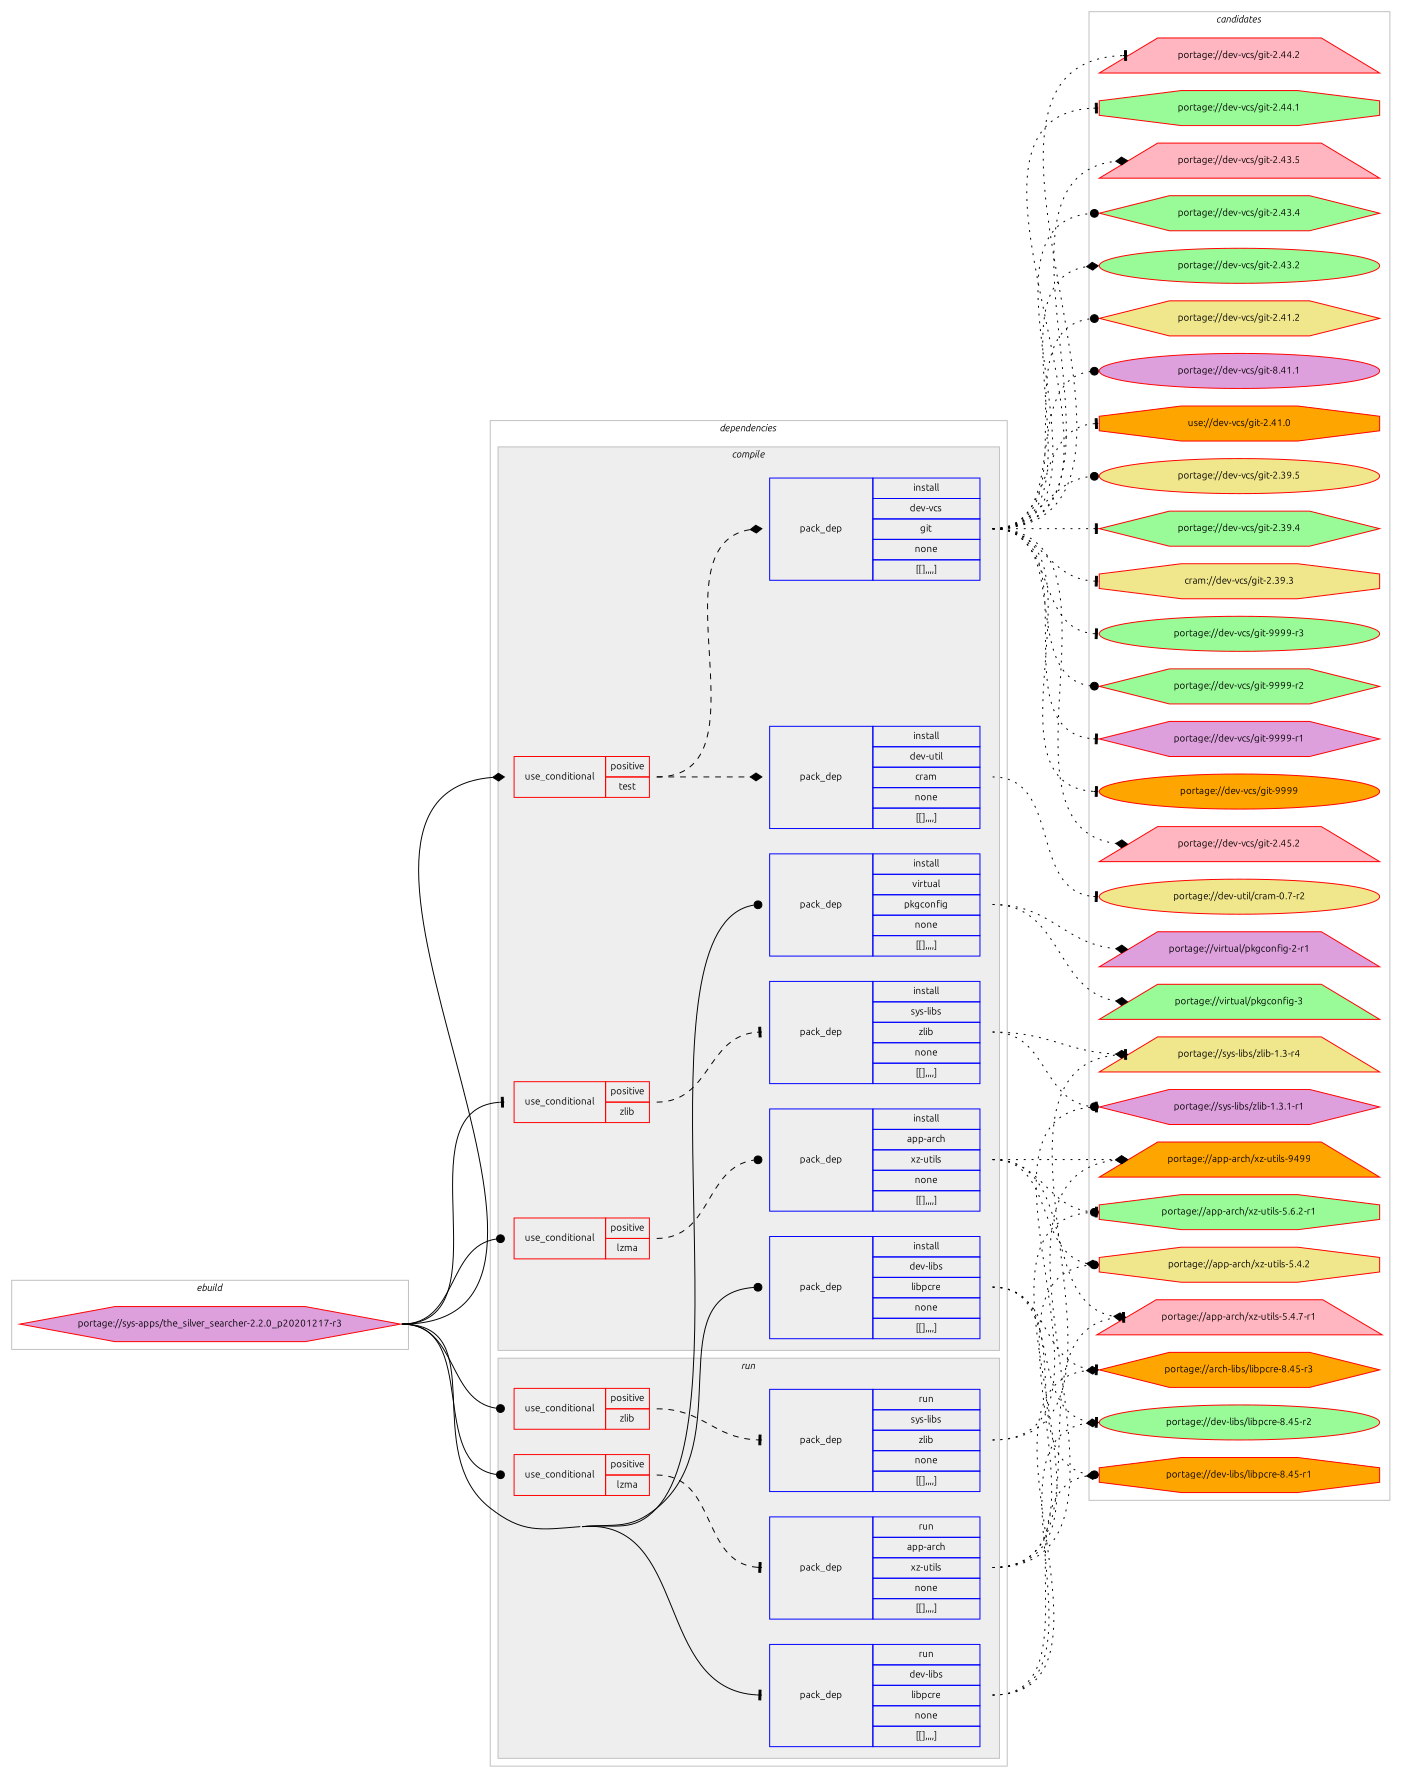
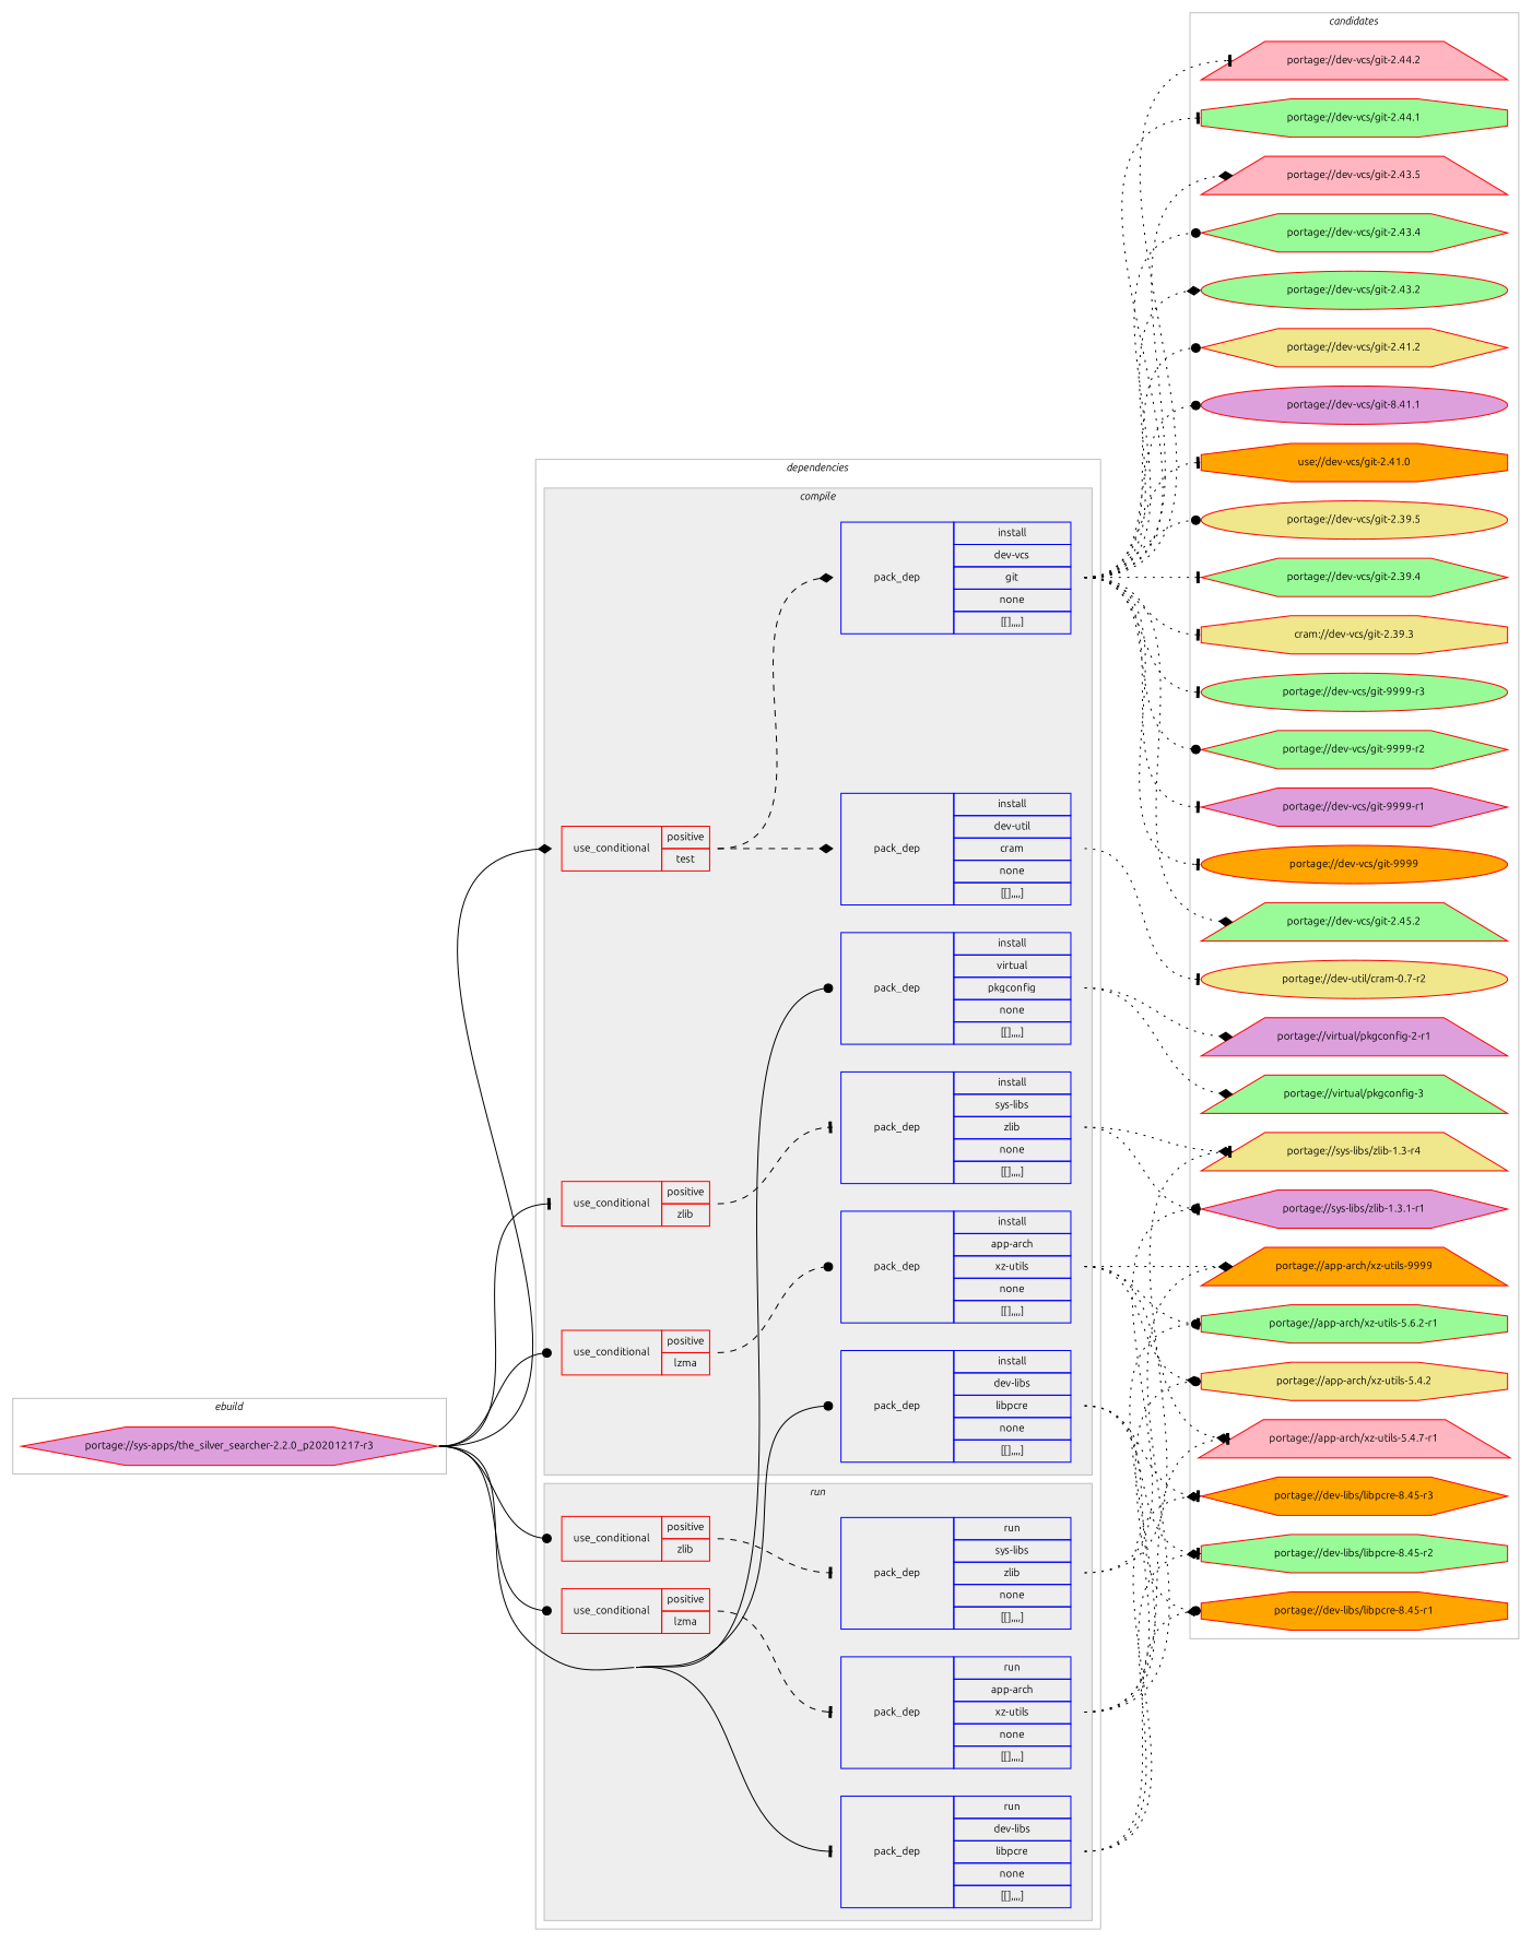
  digraph {
    compound=true
    concentrate=true
    fontname=Ubuntu
    fontsize=10
    newrank=true
    rankdir=LR
    ranksep=1.5
    node [color=red fontname=Ubuntu fontsize=10 shape=none style=filled]
    edge [arrowhead=tee fontname=Ubuntu headport=w style=dotted tailport=e weight=100]
    n1 [fillcolor=plum label="portage://sys-apps/the_silver_searcher-2.2.0_p20201217-r3" shape=hexagon width=4]
    n2 [color=blue label=<<TABLE BORDER="0" CELLBORDER="1" CELLSPACING="0" CELLPADDING="4" WIDTH="220"><TR><TD ROWSPAN="6" CELLPADDING="30">pack_dep</TD></TR><TR><TD WIDTH="110">install</TD></TR><TR><TD>app-arch</TD></TR><TR><TD>xz-utils</TD></TR><TR><TD>none</TD></TR><TR><TD>[[],,,,]</TD></TR></TABLE>> style=""]
    n3 [label=<<TABLE BORDER="0" CELLBORDER="1" CELLSPACING="0" CELLPADDING="4"><TR><TD ROWSPAN="3" CELLPADDING="10">use_conditional</TD></TR><TR><TD>positive</TD></TR><TR><TD>lzma</TD></TR></TABLE>> style=""]
    n4 [color=blue label=<<TABLE BORDER="0" CELLBORDER="1" CELLSPACING="0" CELLPADDING="4" WIDTH="220"><TR><TD ROWSPAN="6" CELLPADDING="30">pack_dep</TD></TR><TR><TD WIDTH="110">install</TD></TR><TR><TD>dev-util</TD></TR><TR><TD>cram</TD></TR><TR><TD>none</TD></TR><TR><TD>[[],,,,]</TD></TR></TABLE>> style=""]
    n5 [color=blue label=<<TABLE BORDER="0" CELLBORDER="1" CELLSPACING="0" CELLPADDING="4" WIDTH="220"><TR><TD ROWSPAN="6" CELLPADDING="30">pack_dep</TD></TR><TR><TD WIDTH="110">install</TD></TR><TR><TD>dev-vcs</TD></TR><TR><TD>git</TD></TR><TR><TD>none</TD></TR><TR><TD>[[],,,,]</TD></TR></TABLE>> style=""]
    n6 [label=<<TABLE BORDER="0" CELLBORDER="1" CELLSPACING="0" CELLPADDING="4"><TR><TD ROWSPAN="3" CELLPADDING="10">use_conditional</TD></TR><TR><TD>positive</TD></TR><TR><TD>test</TD></TR></TABLE>> style=""]
    n7 [color=blue label=<<TABLE BORDER="0" CELLBORDER="1" CELLSPACING="0" CELLPADDING="4" WIDTH="220"><TR><TD ROWSPAN="6" CELLPADDING="30">pack_dep</TD></TR><TR><TD WIDTH="110">install</TD></TR><TR><TD>sys-libs</TD></TR><TR><TD>zlib</TD></TR><TR><TD>none</TD></TR><TR><TD>[[],,,,]</TD></TR></TABLE>> style=""]
    n8 [label=<<TABLE BORDER="0" CELLBORDER="1" CELLSPACING="0" CELLPADDING="4"><TR><TD ROWSPAN="3" CELLPADDING="10">use_conditional</TD></TR><TR><TD>positive</TD></TR><TR><TD>zlib</TD></TR></TABLE>> style=""]
    n9 [color=blue label=<<TABLE BORDER="0" CELLBORDER="1" CELLSPACING="0" CELLPADDING="4" WIDTH="220"><TR><TD ROWSPAN="6" CELLPADDING="30">pack_dep</TD></TR><TR><TD WIDTH="110">install</TD></TR><TR><TD>dev-libs</TD></TR><TR><TD>libpcre</TD></TR><TR><TD>none</TD></TR><TR><TD>[[],,,,]</TD></TR></TABLE>> style=""]
    n10 [color=blue label=<<TABLE BORDER="0" CELLBORDER="1" CELLSPACING="0" CELLPADDING="4" WIDTH="220"><TR><TD ROWSPAN="6" CELLPADDING="30">pack_dep</TD></TR><TR><TD WIDTH="110">install</TD></TR><TR><TD>virtual</TD></TR><TR><TD>pkgconfig</TD></TR><TR><TD>none</TD></TR><TR><TD>[[],,,,]</TD></TR></TABLE>> style=""]
    n11 [color=blue label=<<TABLE BORDER="0" CELLBORDER="1" CELLSPACING="0" CELLPADDING="4" WIDTH="220"><TR><TD ROWSPAN="6" CELLPADDING="30">pack_dep</TD></TR><TR><TD WIDTH="110">run</TD></TR><TR><TD>app-arch</TD></TR><TR><TD>xz-utils</TD></TR><TR><TD>none</TD></TR><TR><TD>[[],,,,]</TD></TR></TABLE>> style=""]
    n12 [label=<<TABLE BORDER="0" CELLBORDER="1" CELLSPACING="0" CELLPADDING="4"><TR><TD ROWSPAN="3" CELLPADDING="10">use_conditional</TD></TR><TR><TD>positive</TD></TR><TR><TD>lzma</TD></TR></TABLE>> style=""]
    n13 [color=blue label=<<TABLE BORDER="0" CELLBORDER="1" CELLSPACING="0" CELLPADDING="4" WIDTH="220"><TR><TD ROWSPAN="6" CELLPADDING="30">pack_dep</TD></TR><TR><TD WIDTH="110">run</TD></TR><TR><TD>sys-libs</TD></TR><TR><TD>zlib</TD></TR><TR><TD>none</TD></TR><TR><TD>[[],,,,]</TD></TR></TABLE>> style=""]
    n14 [label=<<TABLE BORDER="0" CELLBORDER="1" CELLSPACING="0" CELLPADDING="4"><TR><TD ROWSPAN="3" CELLPADDING="10">use_conditional</TD></TR><TR><TD>positive</TD></TR><TR><TD>zlib</TD></TR></TABLE>> style=""]
    n15 [color=blue label=<<TABLE BORDER="0" CELLBORDER="1" CELLSPACING="0" CELLPADDING="4" WIDTH="220"><TR><TD ROWSPAN="6" CELLPADDING="30">pack_dep</TD></TR><TR><TD WIDTH="110">run</TD></TR><TR><TD>dev-libs</TD></TR><TR><TD>libpcre</TD></TR><TR><TD>none</TD></TR><TR><TD>[[],,,,]</TD></TR></TABLE>> style=""]
    n16 [fillcolor=palegreen label="portage://virtual/pkgconfig-3" shape=trapezium width=4]
    n17 [fillcolor=plum label="portage://virtual/pkgconfig-2-r1" shape=trapezium width=4]
-   n18 [fillcolor=orange label="portage://app-arch/xz-utils-9499" shape=trapezium width=4]
+   n18 [fillcolor=orange label="portage://app-arch/xz-utils-9999" shape=trapezium width=4]
    n19 [fillcolor=palegreen label="portage://app-arch/xz-utils-5.6.2-r1" shape=octagon width=4]
    n20 [fillcolor=lightpink label="portage://app-arch/xz-utils-5.4.7-r1" shape=trapezium width=4]
    n21 [fillcolor=khaki label="portage://app-arch/xz-utils-5.4.2" shape=octagon width=4]
    n22 [fillcolor=khaki label="portage://dev-util/cram-0.7-r2" shape=ellipse width=4]
    n23 [fillcolor=palegreen label="portage://dev-vcs/git-9999-r3" shape=ellipse width=4]
    n24 [fillcolor=palegreen label="portage://dev-vcs/git-9999-r2" shape=hexagon width=4]
    n25 [fillcolor=plum label="portage://dev-vcs/git-9999-r1" shape=hexagon width=4]
    n26 [fillcolor=orange label="portage://dev-vcs/git-9999" shape=ellipse width=4]
-   n27 [fillcolor=lightpink label="portage://dev-vcs/git-2.45.2" shape=trapezium width=4]
+   n27 [fillcolor=palegreen label="portage://dev-vcs/git-2.45.2" shape=trapezium width=4]
    n28 [fillcolor=lightpink label="portage://dev-vcs/git-2.44.2" shape=trapezium width=4]
    n29 [fillcolor=palegreen label="portage://dev-vcs/git-2.44.1" shape=octagon width=4]
    n30 [fillcolor=lightpink label="portage://dev-vcs/git-2.43.5" shape=trapezium width=4]
    n31 [fillcolor=palegreen label="portage://dev-vcs/git-2.43.4" shape=hexagon width=4]
    n32 [fillcolor=palegreen label="portage://dev-vcs/git-2.43.2" shape=ellipse width=4]
    n33 [fillcolor=khaki label="portage://dev-vcs/git-2.41.2" shape=hexagon width=4]
    n34 [fillcolor=plum label="portage://dev-vcs/git-8.41.1" shape=ellipse width=4]
    n35 [fillcolor=orange label="use://dev-vcs/git-2.41.0" shape=octagon width=4]
    n36 [fillcolor=khaki label="portage://dev-vcs/git-2.39.5" shape=ellipse width=4]
    n37 [fillcolor=palegreen label="portage://dev-vcs/git-2.39.4" shape=hexagon width=4]
    n38 [fillcolor=khaki label="cram://dev-vcs/git-2.39.3" shape=octagon width=4]
    n39 [fillcolor=plum label="portage://sys-libs/zlib-1.3.1-r1" shape=hexagon width=4]
    n40 [fillcolor=khaki label="portage://sys-libs/zlib-1.3-r4" shape=trapezium width=4]
-   n41 [fillcolor=orange label="portage://arch-libs/libpcre-8.45-r3" shape=hexagon width=4]
-   n42 [fillcolor=palegreen label="portage://dev-libs/libpcre-8.45-r2" shape=ellipse width=4]
+   n41 [fillcolor=orange label="portage://dev-libs/libpcre-8.45-r3" shape=hexagon width=4]
+   n42 [fillcolor=palegreen label="portage://dev-libs/libpcre-8.45-r2" shape=octagon width=4]
    n43 [fillcolor=orange label="portage://dev-libs/libpcre-8.45-r1" shape=octagon width=4]
    subgraph cluster_1 {
      color=gray
      label=<<i>dependencies</i>>
      subgraph cluster_2 {
        color=gray
        fillcolor="#eeeeee"
        label=<<i>compile</i>>
        style=filled
        subgraph sub_3 {
          color=gray
          fillcolor="#eeeeee"
          label=<<i>compile</i>>
          style=filled
          n3
          subgraph sub_4 {
            color=gray
            fillcolor="#eeeeee"
            label=<<i>compile</i>>
            style=filled
            n2
          }
        }
        subgraph sub_5 {
          color=gray
          fillcolor="#eeeeee"
          label=<<i>compile</i>>
          style=filled
          n6
          subgraph sub_6 {
            color=gray
            fillcolor="#eeeeee"
            label=<<i>compile</i>>
            style=filled
            n4
          }
          subgraph sub_7 {
            color=gray
            fillcolor="#eeeeee"
            label=<<i>compile</i>>
            style=filled
            n5
          }
        }
        subgraph sub_8 {
          color=gray
          fillcolor="#eeeeee"
          label=<<i>compile</i>>
          style=filled
          n8
          subgraph sub_9 {
            color=gray
            fillcolor="#eeeeee"
            label=<<i>compile</i>>
            style=filled
            n7
          }
        }
        subgraph sub_10 {
          color=gray
          fillcolor="#eeeeee"
          label=<<i>compile</i>>
          style=filled
          n9
        }
        subgraph sub_11 {
          color=gray
          fillcolor="#eeeeee"
          label=<<i>compile</i>>
          style=filled
          n10
        }
      }
      subgraph cluster_12 {
        color=gray
        fillcolor="#eeeeee"
        label=<<i>compile and run</i>>
        style=filled
      }
      subgraph cluster_13 {
        color=gray
        fillcolor="#eeeeee"
        label=<<i>run</i>>
        style=filled
        subgraph sub_14 {
          color=gray
          fillcolor="#eeeeee"
          label=<<i>run</i>>
          style=filled
          n12
          subgraph sub_15 {
            color=gray
            fillcolor="#eeeeee"
            label=<<i>run</i>>
            style=filled
            n11
          }
        }
        subgraph sub_16 {
          color=gray
          fillcolor="#eeeeee"
          label=<<i>run</i>>
          style=filled
          n14
          subgraph sub_17 {
            color=gray
            fillcolor="#eeeeee"
            label=<<i>run</i>>
            style=filled
            n13
          }
        }
        subgraph sub_18 {
          color=gray
          fillcolor="#eeeeee"
          label=<<i>run</i>>
          style=filled
          n15
        }
      }
    }
    subgraph cluster_19 {
      color=gray
      label=<<i>ebuild</i>>
      n1
    }
    subgraph cluster_20 {
      color=gray
      label=<<i>candidates</i>>
      rank=same
      subgraph sub_21 {
        color=black
        label=<<i>candidates</i>>
        nodesep=1
        rank=same
        n16
        n17
      }
      subgraph sub_22 {
        color=black
        label=<<i>candidates</i>>
        nodesep=1
        rank=same
        n18
        n19
        n20
        n21
      }
      subgraph sub_23 {
        color=black
        label=<<i>candidates</i>>
        nodesep=1
        rank=same
        n22
      }
      subgraph sub_24 {
        color=black
        label=<<i>candidates</i>>
        nodesep=1
        rank=same
        n23
        n24
        n25
        n26
        n27
        n28
        n29
        n30
        n31
        n32
        n33
        n34
        n35
        n36
        n37
        n38
      }
      subgraph sub_25 {
        color=black
        label=<<i>candidates</i>>
        nodesep=1
        rank=same
        n39
        n40
      }
      subgraph sub_26 {
        color=black
        label=<<i>candidates</i>>
        nodesep=1
        rank=same
        n41
        n42
        n43
      }
      subgraph sub_27 {
        color=black
        label=<<i>candidates</i>>
        nodesep=1
        rank=same
        n18
        n19
        n20
        n21
      }
      subgraph sub_28 {
        color=black
        label=<<i>candidates</i>>
        nodesep=1
        rank=same
        n39
        n40
      }
      subgraph sub_29 {
        color=black
        label=<<i>candidates</i>>
        nodesep=1
        rank=same
        n41
        n42
        n43
      }
    }
    n1 -> n3 [arrowhead=dot style=solid weight=20]
    n1 -> n6 [arrowhead=diamond style=solid weight=20]
    n1 -> n8 [style=solid weight=20]
    n1 -> n9 [arrowhead=dot style=solid weight=20]
    n1 -> n10 [arrowhead=dot style=solid weight=20]
    n1 -> n12 [arrowhead=dot style=solid weight=20]
    n1 -> n14 [arrowhead=dot style=solid weight=20]
    n1 -> n15 [style=solid weight=20]
    n2 -> n18 [arrowhead=diamond]
    n2 -> n19
    n2 -> n20 [arrowhead=diamond]
    n2 -> n21 [arrowhead=diamond]
    n3 -> n2 [arrowhead=dot style=dashed weight=20]
    n4 -> n22
    n5 -> n23
    n5 -> n24 [arrowhead=dot]
    n5 -> n25
    n5 -> n26
    n5 -> n27 [arrowhead=diamond]
    n5 -> n28
    n5 -> n29
    n5 -> n30 [arrowhead=diamond]
    n5 -> n31 [arrowhead=dot]
    n5 -> n32 [arrowhead=diamond]
    n5 -> n33 [arrowhead=dot]
    n5 -> n34 [arrowhead=dot]
    n5 -> n35
    n5 -> n36 [arrowhead=dot]
    n5 -> n37
    n5 -> n38
    n6 -> n4 [arrowhead=diamond style=dashed weight=20]
    n6 -> n5 [arrowhead=diamond style=dashed weight=20]
    n7 -> n39 [arrowhead=dot]
    n7 -> n40 [arrowhead=diamond]
    n8 -> n7 [style=dashed weight=20]
    n9 -> n41
    n9 -> n42
    n9 -> n43 [arrowhead=dot]
    n10 -> n16 [arrowhead=diamond]
    n10 -> n17 [arrowhead=diamond]
    n11 -> n18 [arrowhead=diamond]
    n11 -> n19 [arrowhead=dot]
    n11 -> n20
    n11 -> n21 [arrowhead=dot]
    n12 -> n11 [style=dashed weight=20]
    n13 -> n39
    n13 -> n40
    n14 -> n13 [style=dashed weight=20]
    n15 -> n41 [arrowhead=diamond]
    n15 -> n42 [arrowhead=diamond]
    n15 -> n43 [arrowhead=diamond]
  }
